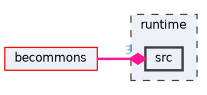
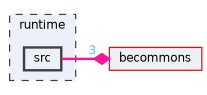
  digraph {
    compound=true
    rankdir=LR
    node [fillcolor="#edf0f7" fontname=Helvetica fontsize=10 shape=box]
    n1 [color=grey25 height=0.2 label=src style="filled,bold" width=0.4]
    n2 [color=red height=0.2 label=becommons style=filled width=0.4]
    subgraph cluster_1 {
      bgcolor="#edf0f7"
      fontname=Helvetica
      fontsize=10
      label=runtime
      pencolor=grey25
      style="filled,dashed"
      n1
    }
-   n2 -> n1 [color=deeppink fontcolor=steelblue1 fontname=Helvetica fontsize=10 headlabel=3 labeldistance=1.5 labelfontname=Helvetica labelfontsize=10 style=bold arrowhead=diamond]
+   n1 -> n2 [color=deeppink fontcolor=steelblue1 fontname=Helvetica fontsize=10 headlabel=3 labeldistance=1.5 labelfontname=Helvetica labelfontsize=10 style=bold arrowhead=diamond]
  }
